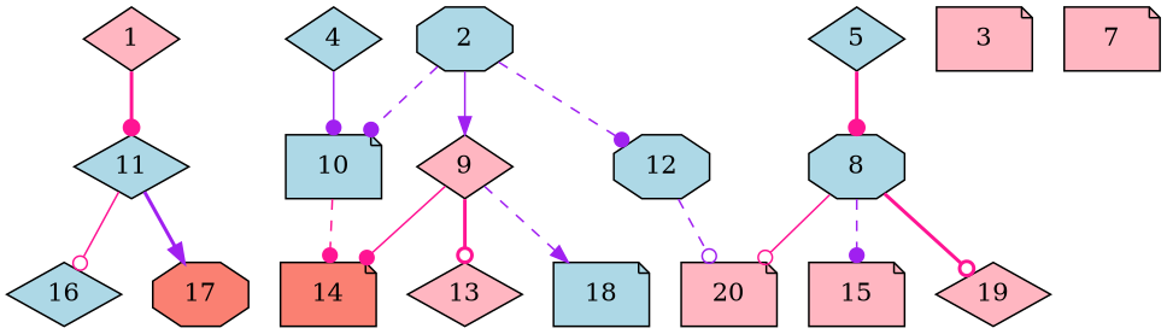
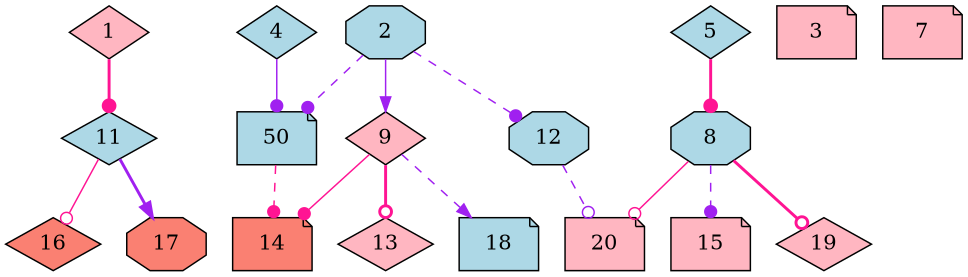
  digraph {
    node [alpha=0.11 fillcolor=lightblue shape=diamond style=filled]
    edge [arrowhead=dot color=deeppink style=dashed]
    1 [expect_size=6618112 fillcolor=lightpink]
    11 [alpha=0.00 expect_size=44167168]
-   16 [alpha=0.01 expect_size=48061440]
+   16 [alpha=0.01 expect_size=48061440 fillcolor=salmon]
    17 [alpha=0.14 expect_size=47775744 fillcolor=salmon shape=octagon]
    2 [alpha=0.17 expect_size=20346880 shape=octagon]
    9 [alpha=0.01 expect_size=23032832 fillcolor=lightpink]
-   10 [alpha=0.05 expect_size=6310912 shape=note]
+   10 [alpha=0.05 expect_size=6310912 shape=note label=50]
    12 [alpha=0.08 expect_size=23928832 shape=octagon]
    13 [alpha=0.04 expect_size=17402880 fillcolor=lightpink]
    14 [alpha=0.15 expect_size=50399232 fillcolor=salmon shape=note]
    18 [alpha=0.02 expect_size=43506688 shape=note]
    20 [alpha=0.20 expect_size=24817664 fillcolor=lightpink shape=note]
    3 [alpha=0.14 expect_size=47953920 fillcolor=lightpink shape=note]
    4 [alpha=0.13 expect_size=17177600]
    5 [alpha=0.06 expect_size=42148864]
    8 [expect_size=27418624 shape=octagon]
    15 [alpha=0.10 expect_size=33756160 fillcolor=lightpink shape=note]
    19 [alpha=0.17 expect_size=21352448 fillcolor=lightpink]
    7 [alpha=0.18 expect_size=26549248 fillcolor=lightpink shape=note]
    1 -> 11 [style=bold]
    11 -> 16 [arrowhead=odot style=solid]
    11 -> 17 [arrowhead=normal color=purple style=bold]
    2 -> 9 [arrowhead=normal color=purple style=solid]
    2 -> 10 [color=purple]
    2 -> 12 [color=purple]
    9 -> 13 [arrowhead=odot style=bold]
    9 -> 14 [style=solid]
    9 -> 18 [arrowhead=normal color=purple]
    10 -> 14
    12 -> 20 [arrowhead=odot color=purple]
    4 -> 10 [color=purple style=solid]
    5 -> 8 [style=bold]
    8 -> 20 [arrowhead=odot style=solid]
    8 -> 15 [color=purple]
    8 -> 19 [arrowhead=odot style=bold]
  }
